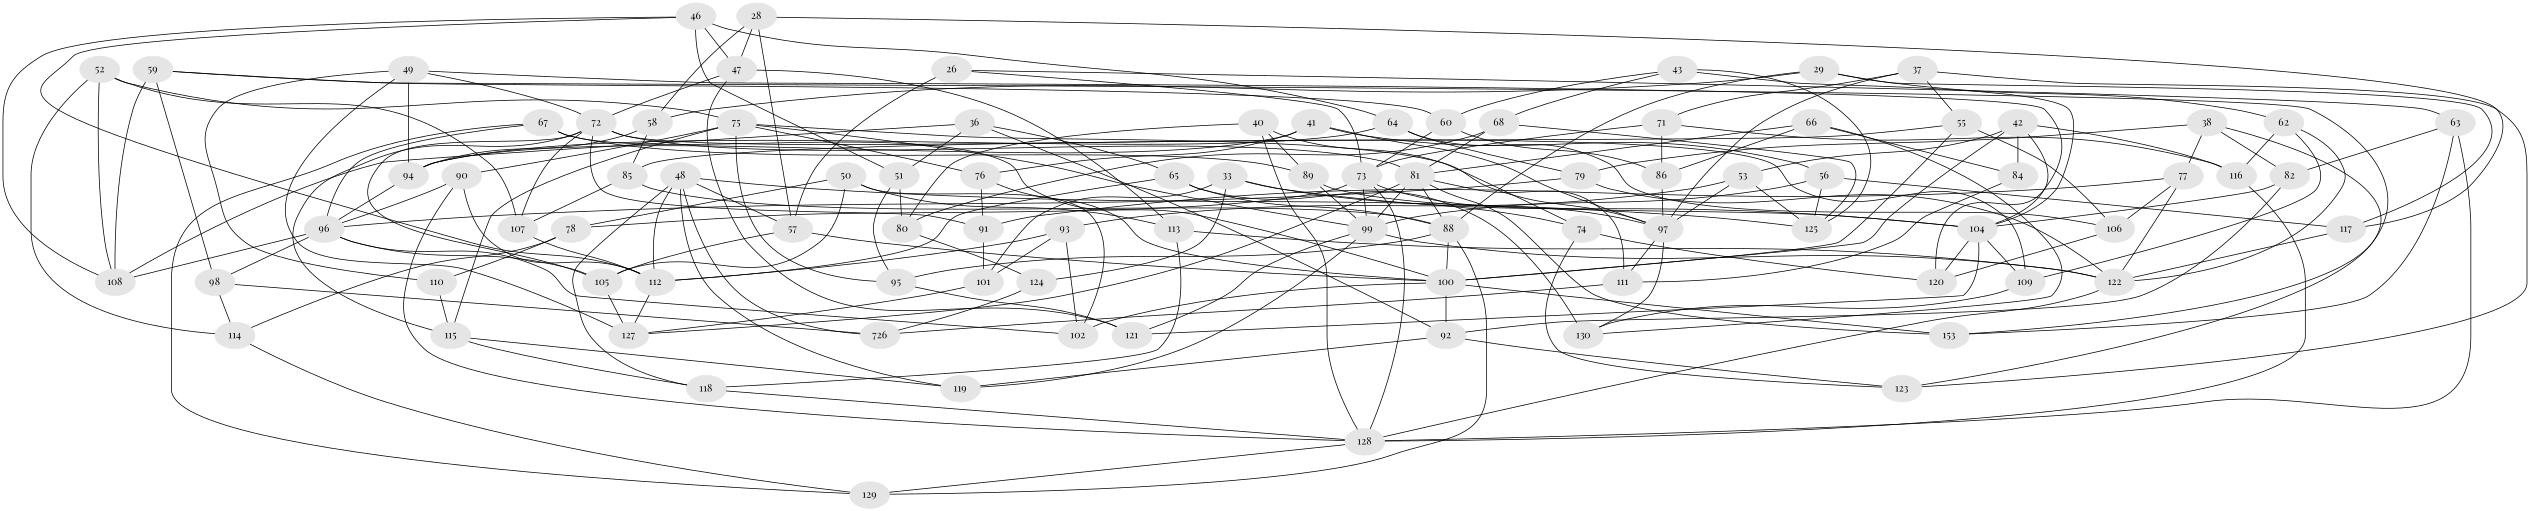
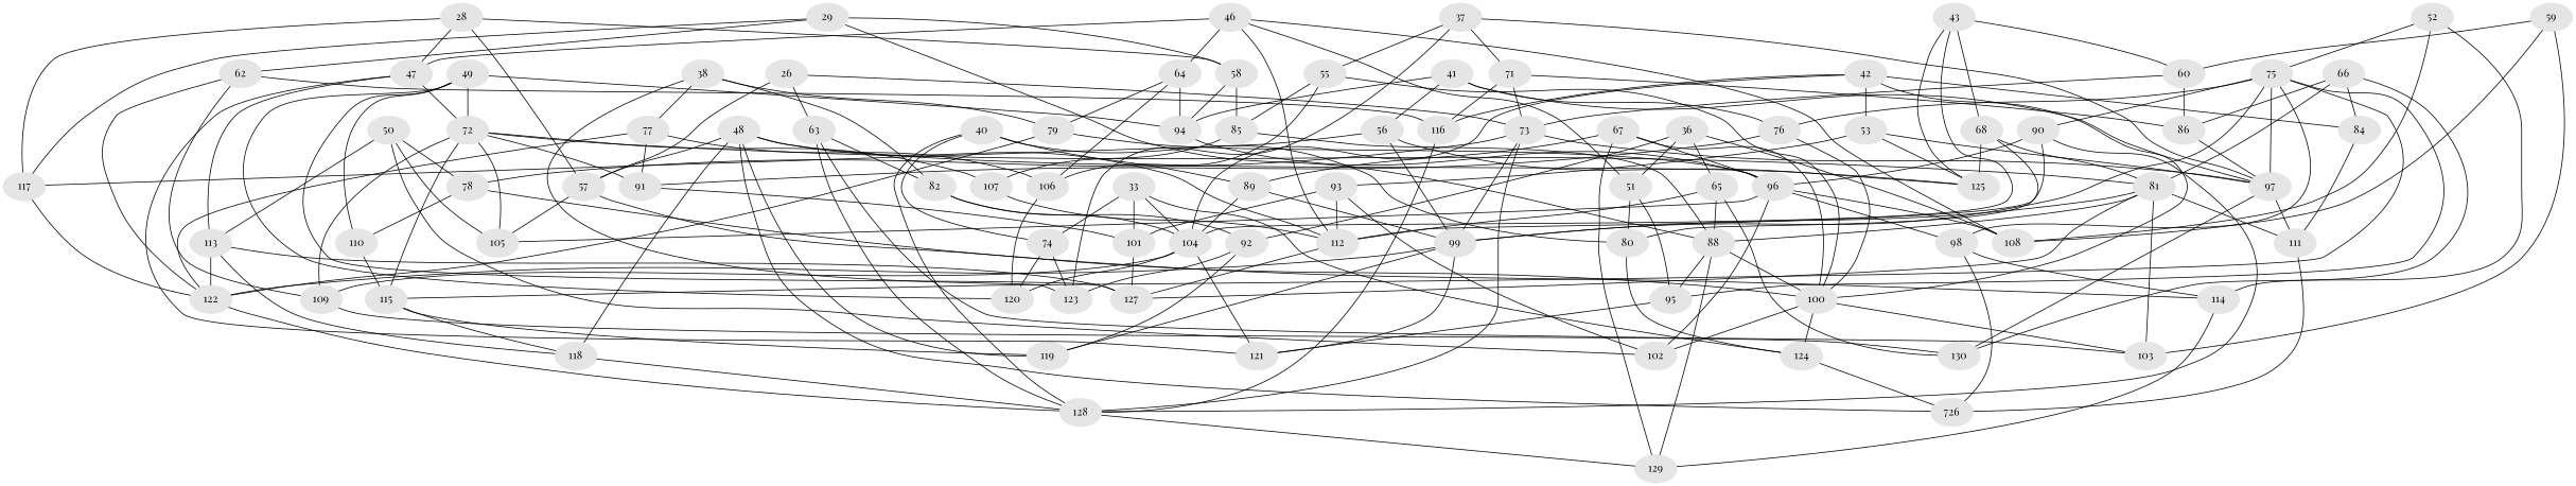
  graph {
    fontname="Playfair Display"
    node [color=gray90 fontname="Playfair Display" style=filled]
    edge [fontname="Playfair Display"]
    57 [super="+1"]
    105
    100 [super="+4+19+44"]
    26
    63
    73 [super="+8+45"]
    82
    128 [super="+17"]
-   103 [label=153]
+   103
    78
    97 [super="+9+10"]
    99 [super="+2+12"]
    47 [super="+23"]
    113 [super="+24"]
    72 [super="+21+50"]
    121
    28
    58
    117
    94 [super="+20"]
    85
    122 [super="+25+39"]
    29
    62
    88 [super="+13+61"]
    116
    109
    95
    129
    n30 [label=50]
    102
    110
    114
    118
    127 [super="+35"]
    33
    74
    101
    104 [super="+7+32"]
    124
    123
    120
    n43 [label=726]
    51 [super="+11"]
    80
    36
    65
    92
    108 [super="+34"]
    112 [super="+6+87"]
    130
    119
    37
    55
    71
    106
    86
    111
    38
    77
    79
    91
    96 [super="+15+31"]
    40
    89
    41
    56
    76
    125
    42 [super="+3"]
    53
    84
    93
    43
    60
    68
    81 [super="+14+70"]
    46 [super="+5"]
    64
    107
    115 [super="+83"]
    48 [super="+27"]
    49 [super="+22"]
    75 [super="+18+54"]
    90
    98
    52
    59
    66
    67
    57 -- 105
    57 -- 100
    100 -- 103
    100 -- 102
-   100 -- 92
+   100 -- 124
    26 -- 57 [weight=2]
    26 -- 63
    26 -- 73
    63 -- 82
    63 -- 128
    63 -- 103
    73 -- 128
    73 -- 78
    73 -- 97
    73 -- 99
    82 -- 104
    82 -- 92
    128 -- 129
    78 -- 110
    78 -- 114
    97 -- 130
    97 -- 111
    99 -- 121
    99 -- 122
    99 -- 119
    47 -- 113
    47 -- 72
    47 -- 121
    113 -- 122
    113 -- 118
-   105 -- 127 [weight=2]
+   113 -- 127 [weight=2]
    72 -- 105
    72 -- 109
    72 -- 91
    72 -- 81
    72 -- 107
    72 -- 115
    28 -- 57
    28 -- 47
    28 -- 58
    28 -- 117
    58 -- 94
    58 -- 85
    117 -- 122
    94 -- 96
    85 -- 88
    85 -- 107
    122 -- 128
    29 -- 58
    29 -- 117
    29 -- 62
    29 -- 88
    62 -- 122
    62 -- 116
    62 -- 109
    88 -- 100 [weight=2]
    88 -- 95
    88 -- 129
    116 -- 128
    109 -- 130
    95 -- 121
    n30 -- 105
    n30 -- 78
    n30 -- 113
    n30 -- 102
    110 -- 115 [weight=2]
    114 -- 129
    118 -- 128
    33 -- 74
    33 -- 101
    33 -- 104
    33 -- 124
    74 -- 123
    74 -- 120
    101 -- 127
    104 -- 121
    104 -- 109
    104 -- 120
    124 -- n43
    51 -- 95
    51 -- 80
    80 -- 124
    36 -- 51
    36 -- 65
    36 -- 92
    36 -- 108
    65 -- 88
    65 -- 112
    65 -- 130
    92 -- 123
    92 -- 119
    112 -- 127
    37 -- 97
    37 -- 123
    37 -- 55
    37 -- 71
    55 -- 100
    55 -- 85
    55 -- 106
    71 -- 73
    71 -- 116
    71 -- 86
    106 -- 120
    86 -- 97
    111 -- n43
    38 -- 82
    38 -- 123
    38 -- 77
    38 -- 79
    77 -- 122
    77 -- 106
    77 -- 91
    79 -- 122
    79 -- 96
    91 -- 101
    96 -- 105
    96 -- 102
    96 -- 108
    96 -- 98
    40 -- 128
    40 -- 74
    40 -- 80
    40 -- 89
    89 -- 99
    89 -- 104
    41 -- 97
    41 -- 94
    41 -- 56
    41 -- 76
    56 -- 99
    56 -- 117
    56 -- 125
    76 -- 100
    76 -- 91
    42 -- 100
    42 -- 116
    42 -- 104
    42 -- 53
    42 -- 84 [weight=2]
    53 -- 97
    53 -- 125
    53 -- 93
    84 -- 111
    93 -- 102
    93 -- 101
    93 -- 112
    43 -- 104
    43 -- 125
    43 -- 60
    43 -- 68
    60 -- 73
    60 -- 86
    68 -- 80
    68 -- 125
    68 -- 81
    81 -- 103
    81 -- 99
    81 -- 88
    81 -- 127
    81 -- 111
    46 -- 47 [weight=2]
    46 -- 51
    46 -- 108
    46 -- 112
    46 -- 64
    64 -- 94
    64 -- 106
    64 -- 79
    107 -- 112
    115 -- 118
    115 -- 119
    48 -- 57
    48 -- 118
    48 -- n43
    48 -- 112
    48 -- 119
    48 -- 125
    49 -- 72
    49 -- 94 [weight=2]
    49 -- 110
    49 -- 127
    49 -- 120
    75 -- 97
    75 -- 99
    75 -- 95
    75 -- 76
    75 -- 115
    75 -- 90
-   59 -- 98
+   75 -- 98
    90 -- 128
    90 -- 112
    90 -- 96
    98 -- 114
    98 -- n43
    52 -- 114
    52 -- 108
-   52 -- 107
    52 -- 75
    59 -- 103
    59 -- 108 [weight=2]
    59 -- 60
    66 -- 130
    66 -- 86
    66 -- 84
    66 -- 81
    67 -- 100
    67 -- 129
    67 -- 96
    67 -- 89
  }
